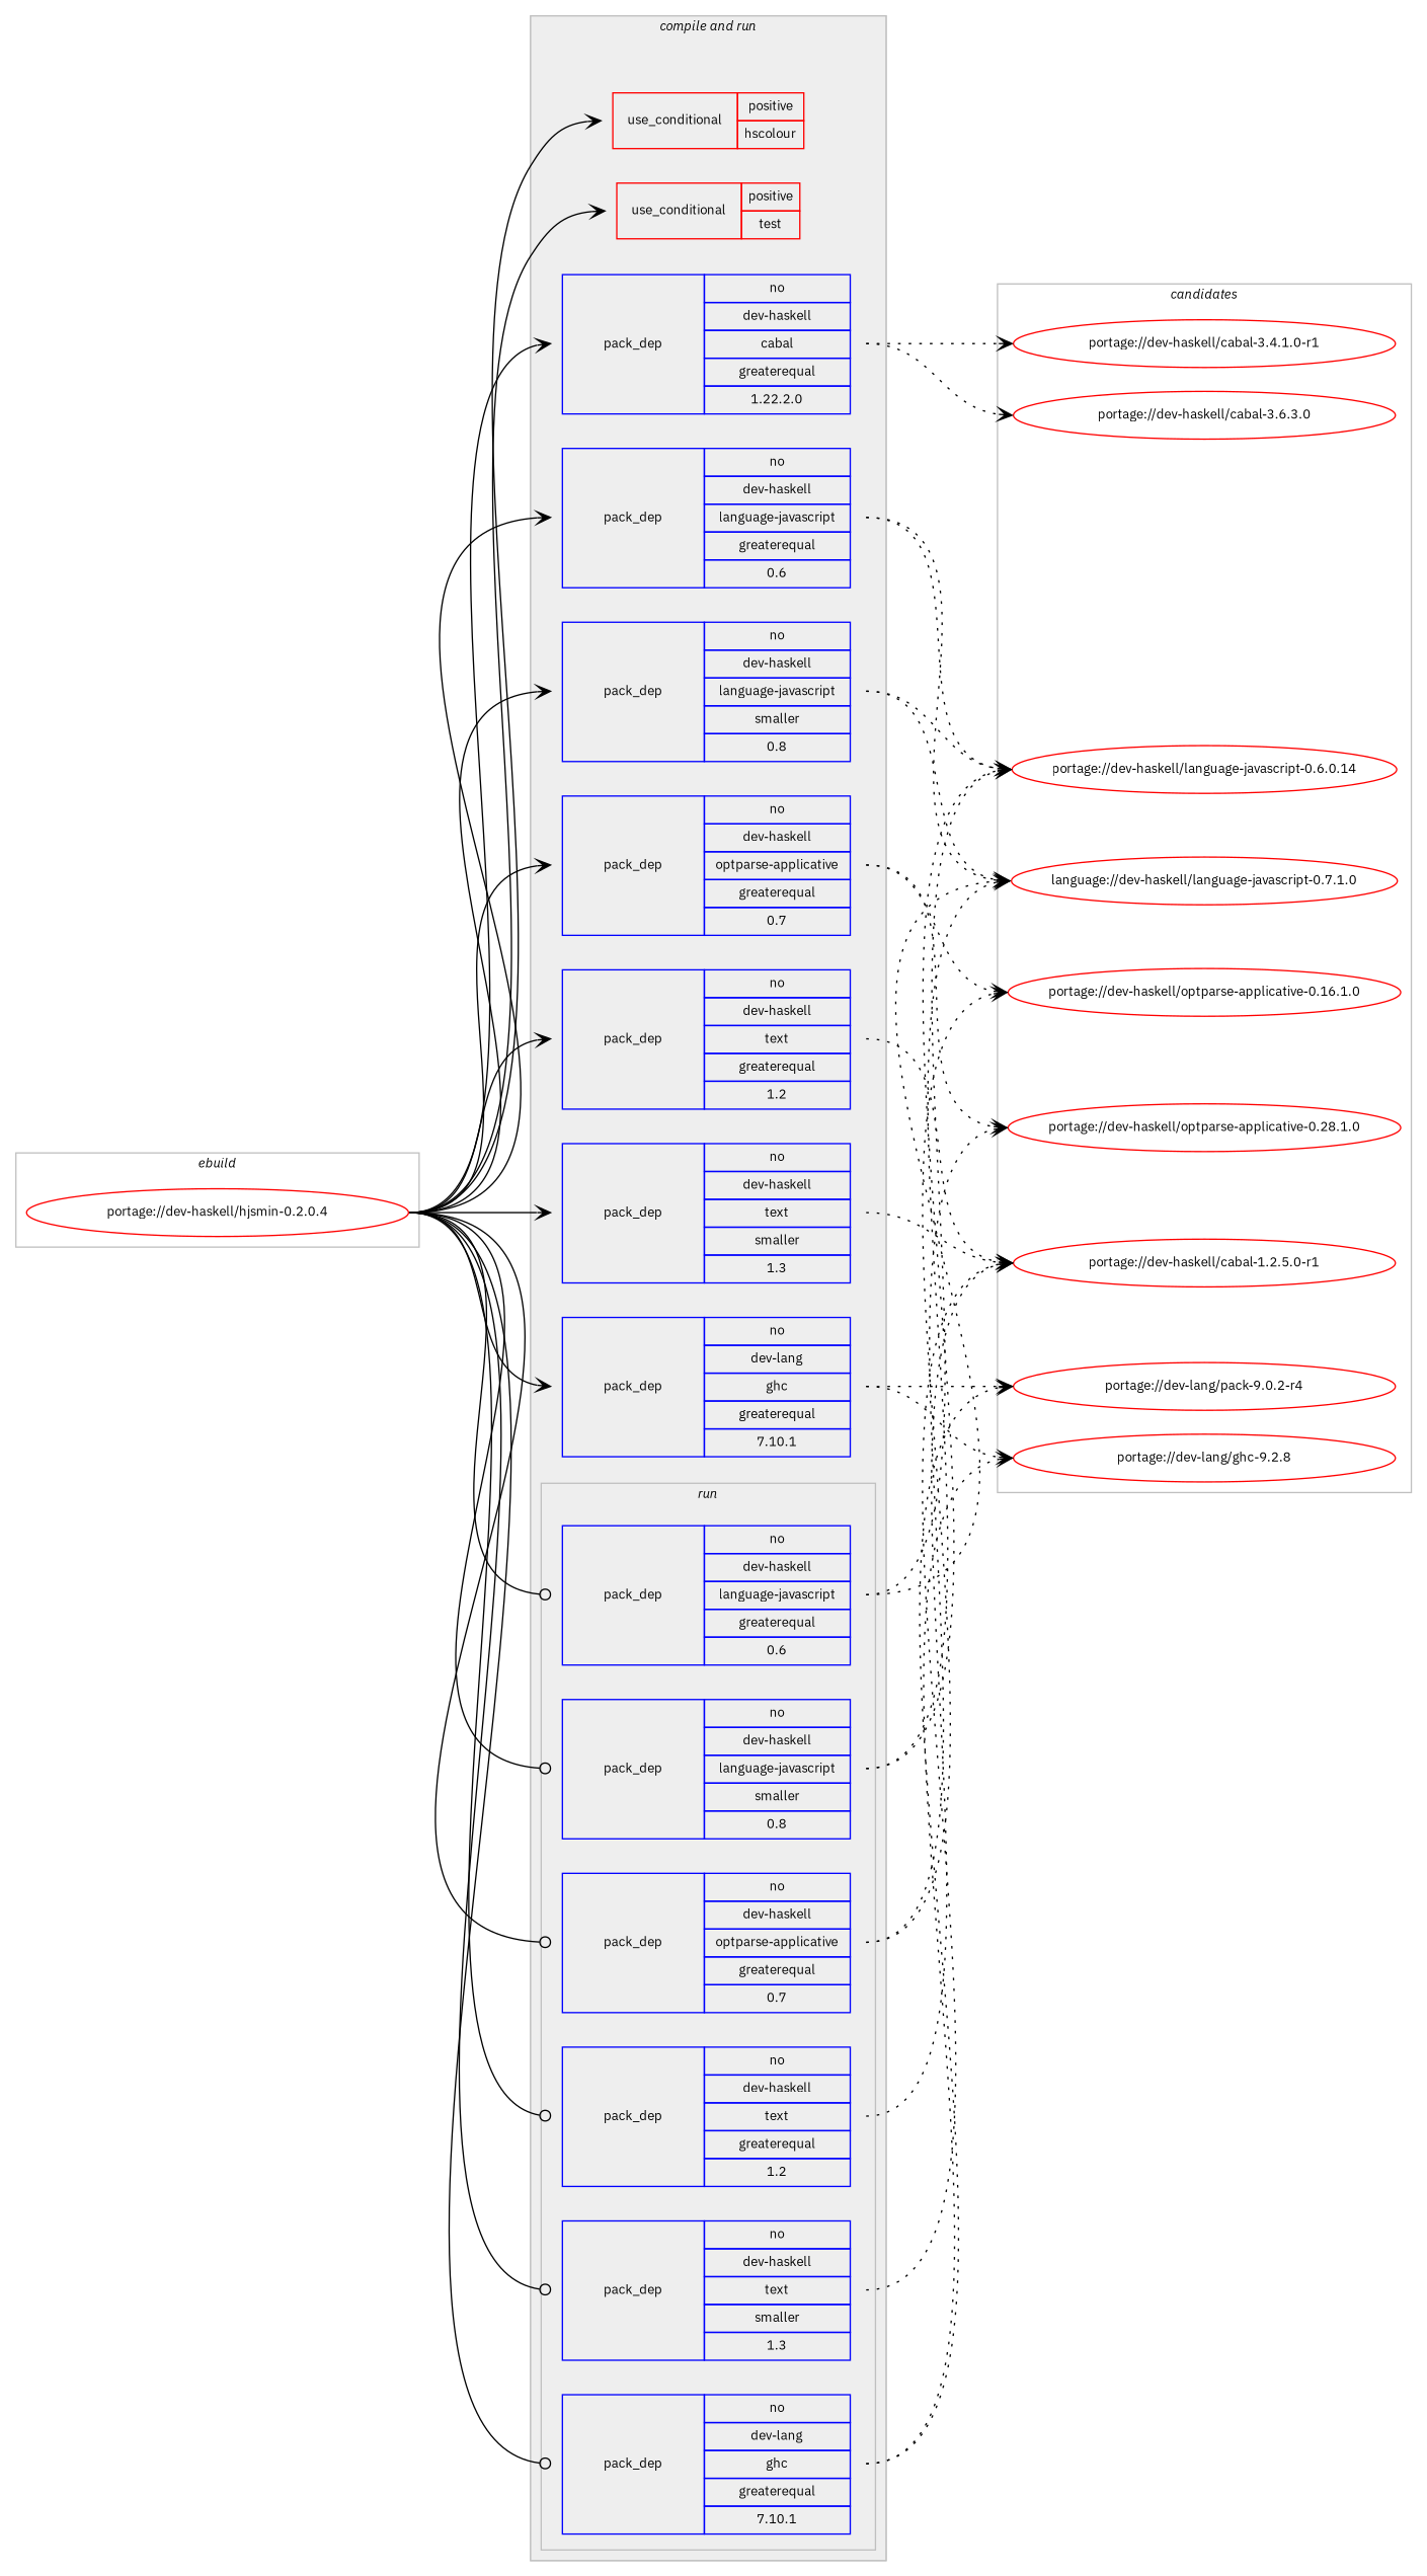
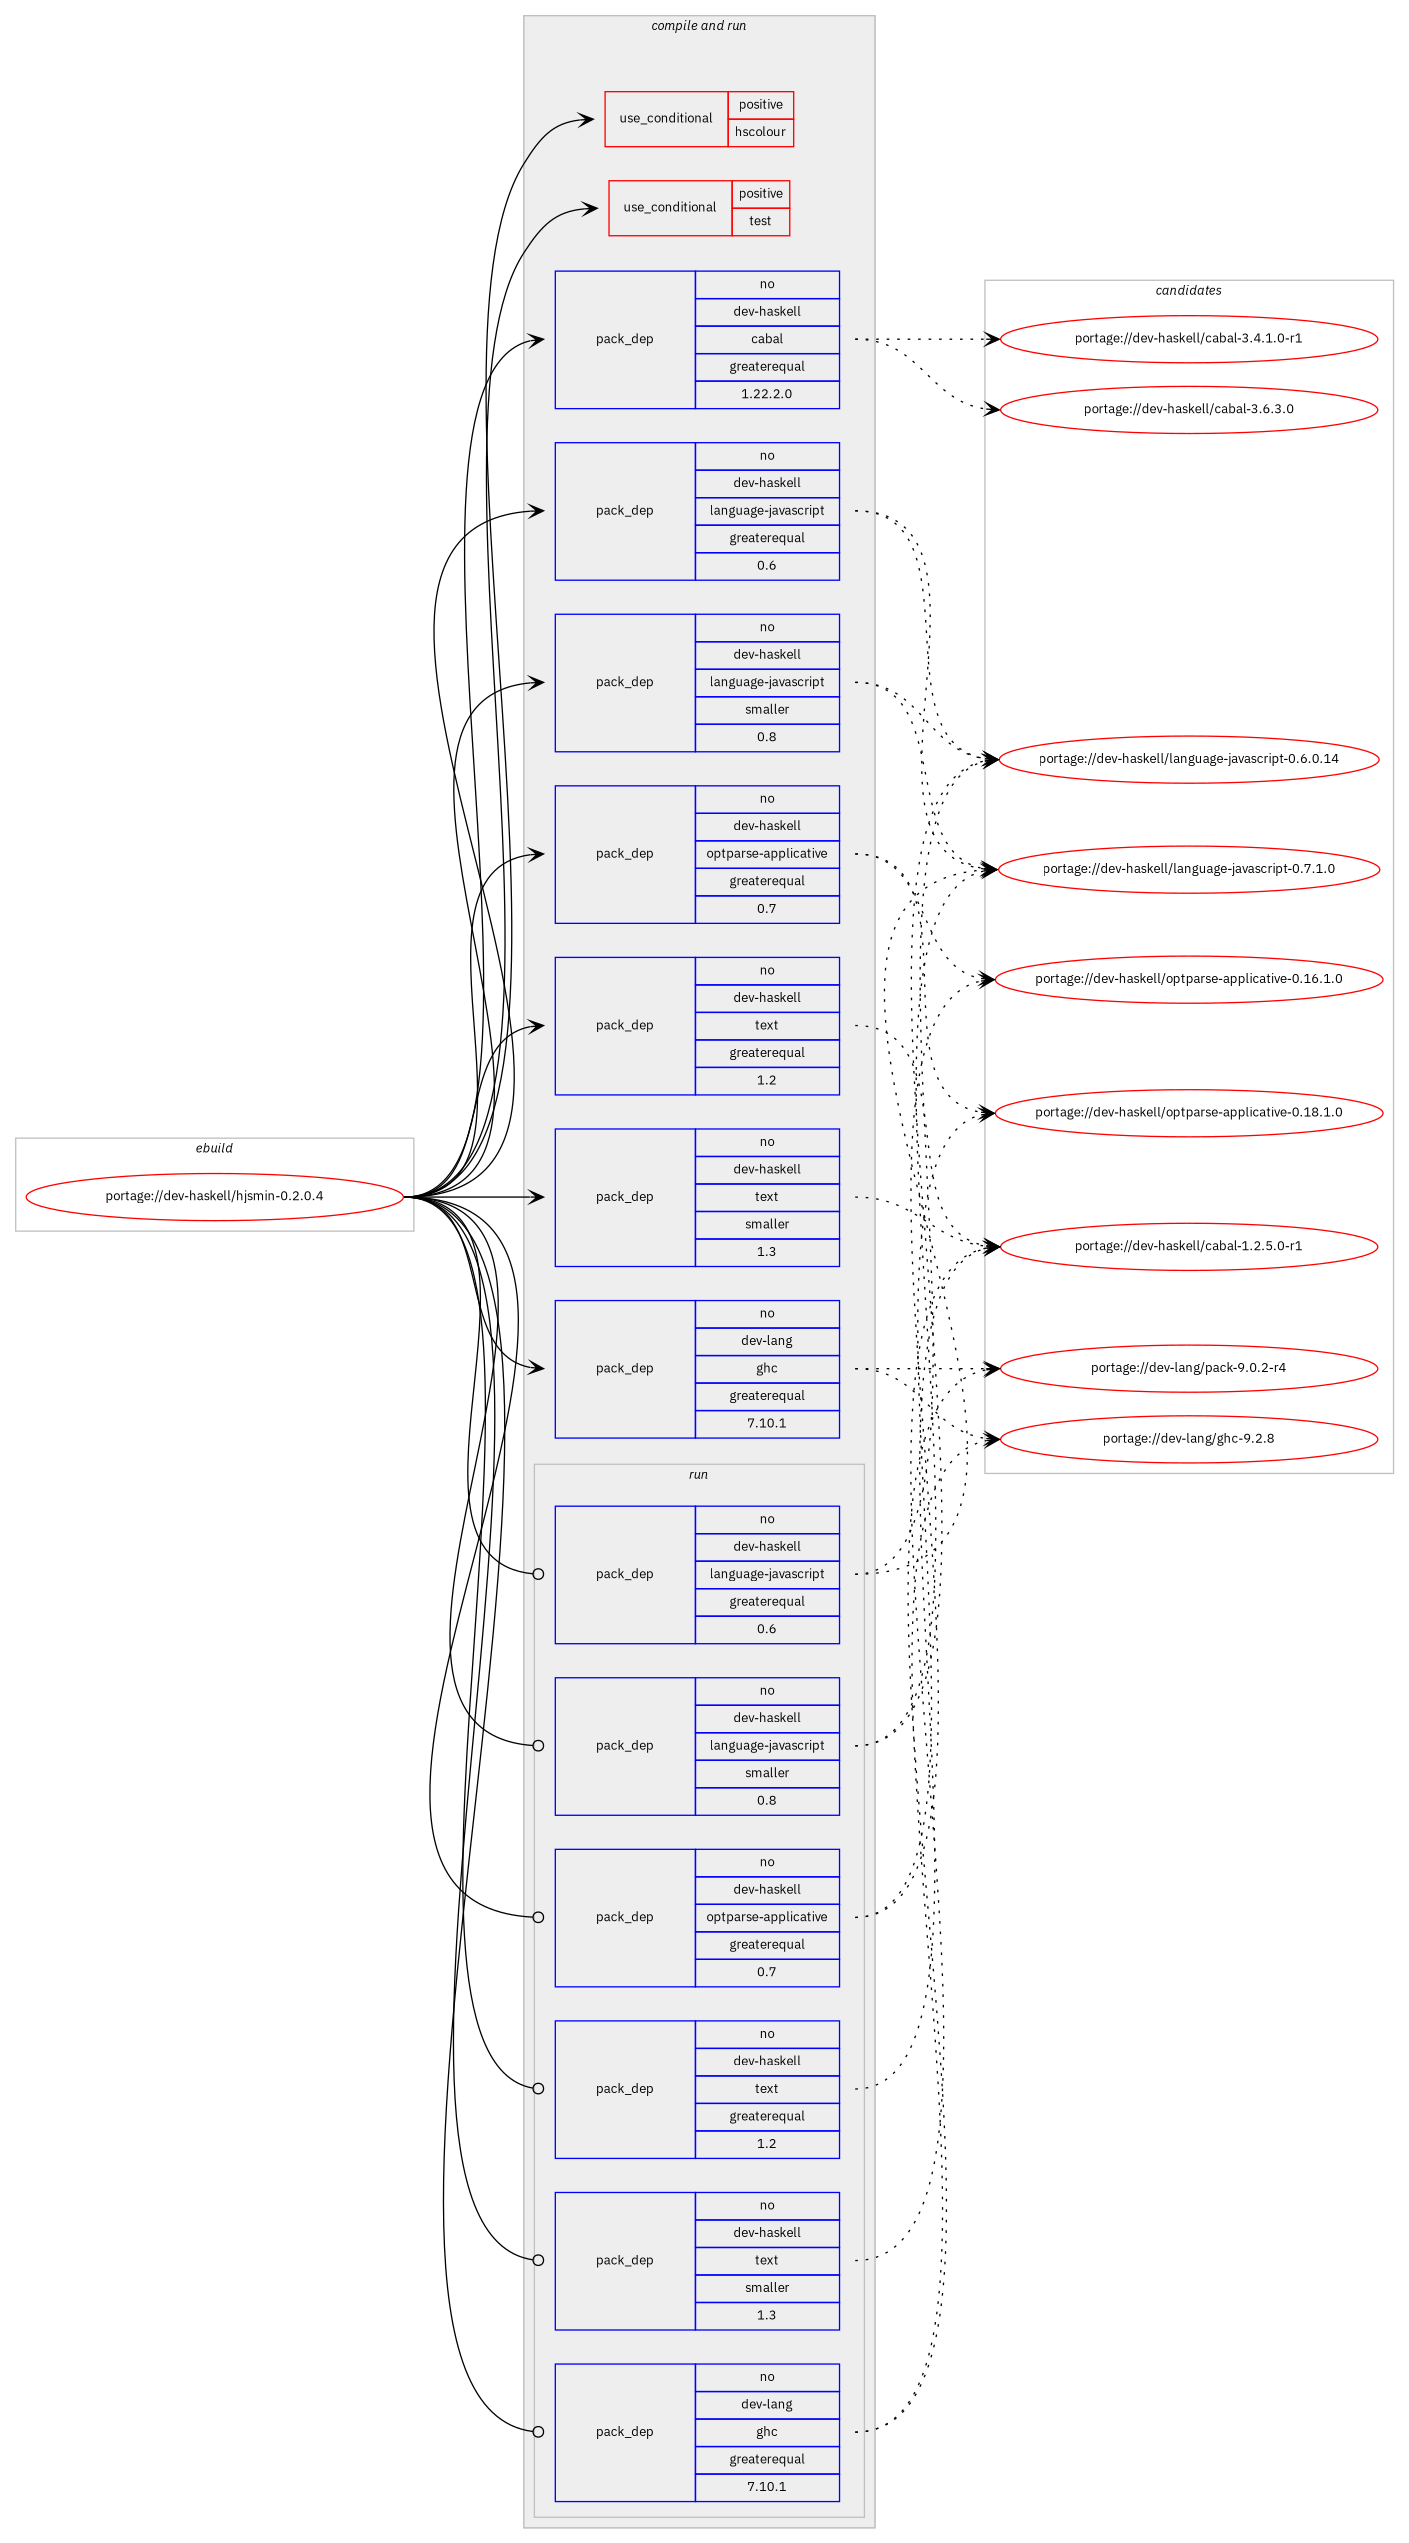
  digraph {
    compound=true
    concentrate=true
    fontname="IBM Plex Sans"
    fontsize=10
    newrank=true
    rankdir=LR
    ranksep=1.5
    node [color=blue fontname="IBM Plex Sans" fontsize=10 shape=none]
    edge [arrowhead=vee fontname="IBM Plex Sans" headport=w style=dotted tailport=e weight=100]
    n1 [color=red label="portage://dev-haskell/hjsmin-0.2.0.4" width=4 shape=""]
    n2 [color=red label=<<TABLE BORDER="0" CELLBORDER="1" CELLSPACING="0" CELLPADDING="4"><TR><TD ROWSPAN="3" CELLPADDING="10">use_conditional</TD></TR><TR><TD>positive</TD></TR><TR><TD>hscolour</TD></TR></TABLE>>]
    n3 [color=red label=<<TABLE BORDER="0" CELLBORDER="1" CELLSPACING="0" CELLPADDING="4"><TR><TD ROWSPAN="3" CELLPADDING="10">use_conditional</TD></TR><TR><TD>positive</TD></TR><TR><TD>test</TD></TR></TABLE>>]
    n4 [label=<<TABLE BORDER="0" CELLBORDER="1" CELLSPACING="0" CELLPADDING="4" WIDTH="220"><TR><TD ROWSPAN="6" CELLPADDING="30">pack_dep</TD></TR><TR><TD WIDTH="110">no</TD></TR><TR><TD>dev-haskell</TD></TR><TR><TD>cabal</TD></TR><TR><TD>greaterequal</TD></TR><TR><TD>1.22.2.0</TD></TR></TABLE>>]
    n5 [label=<<TABLE BORDER="0" CELLBORDER="1" CELLSPACING="0" CELLPADDING="4" WIDTH="220"><TR><TD ROWSPAN="6" CELLPADDING="30">pack_dep</TD></TR><TR><TD WIDTH="110">no</TD></TR><TR><TD>dev-haskell</TD></TR><TR><TD>language-javascript</TD></TR><TR><TD>greaterequal</TD></TR><TR><TD>0.6</TD></TR></TABLE>>]
    n6 [label=<<TABLE BORDER="0" CELLBORDER="1" CELLSPACING="0" CELLPADDING="4" WIDTH="220"><TR><TD ROWSPAN="6" CELLPADDING="30">pack_dep</TD></TR><TR><TD WIDTH="110">no</TD></TR><TR><TD>dev-haskell</TD></TR><TR><TD>language-javascript</TD></TR><TR><TD>smaller</TD></TR><TR><TD>0.8</TD></TR></TABLE>>]
    n7 [label=<<TABLE BORDER="0" CELLBORDER="1" CELLSPACING="0" CELLPADDING="4" WIDTH="220"><TR><TD ROWSPAN="6" CELLPADDING="30">pack_dep</TD></TR><TR><TD WIDTH="110">no</TD></TR><TR><TD>dev-haskell</TD></TR><TR><TD>optparse-applicative</TD></TR><TR><TD>greaterequal</TD></TR><TR><TD>0.7</TD></TR></TABLE>>]
    n8 [label=<<TABLE BORDER="0" CELLBORDER="1" CELLSPACING="0" CELLPADDING="4" WIDTH="220"><TR><TD ROWSPAN="6" CELLPADDING="30">pack_dep</TD></TR><TR><TD WIDTH="110">no</TD></TR><TR><TD>dev-haskell</TD></TR><TR><TD>text</TD></TR><TR><TD>greaterequal</TD></TR><TR><TD>1.2</TD></TR></TABLE>>]
    n9 [label=<<TABLE BORDER="0" CELLBORDER="1" CELLSPACING="0" CELLPADDING="4" WIDTH="220"><TR><TD ROWSPAN="6" CELLPADDING="30">pack_dep</TD></TR><TR><TD WIDTH="110">no</TD></TR><TR><TD>dev-haskell</TD></TR><TR><TD>text</TD></TR><TR><TD>smaller</TD></TR><TR><TD>1.3</TD></TR></TABLE>>]
    n10 [label=<<TABLE BORDER="0" CELLBORDER="1" CELLSPACING="0" CELLPADDING="4" WIDTH="220"><TR><TD ROWSPAN="6" CELLPADDING="30">pack_dep</TD></TR><TR><TD WIDTH="110">no</TD></TR><TR><TD>dev-lang</TD></TR><TR><TD>ghc</TD></TR><TR><TD>greaterequal</TD></TR><TR><TD>7.10.1</TD></TR></TABLE>>]
    n11 [label=<<TABLE BORDER="0" CELLBORDER="1" CELLSPACING="0" CELLPADDING="4" WIDTH="220"><TR><TD ROWSPAN="6" CELLPADDING="30">pack_dep</TD></TR><TR><TD WIDTH="110">no</TD></TR><TR><TD>dev-haskell</TD></TR><TR><TD>language-javascript</TD></TR><TR><TD>greaterequal</TD></TR><TR><TD>0.6</TD></TR></TABLE>>]
    n12 [label=<<TABLE BORDER="0" CELLBORDER="1" CELLSPACING="0" CELLPADDING="4" WIDTH="220"><TR><TD ROWSPAN="6" CELLPADDING="30">pack_dep</TD></TR><TR><TD WIDTH="110">no</TD></TR><TR><TD>dev-haskell</TD></TR><TR><TD>language-javascript</TD></TR><TR><TD>smaller</TD></TR><TR><TD>0.8</TD></TR></TABLE>>]
    n13 [label=<<TABLE BORDER="0" CELLBORDER="1" CELLSPACING="0" CELLPADDING="4" WIDTH="220"><TR><TD ROWSPAN="6" CELLPADDING="30">pack_dep</TD></TR><TR><TD WIDTH="110">no</TD></TR><TR><TD>dev-haskell</TD></TR><TR><TD>optparse-applicative</TD></TR><TR><TD>greaterequal</TD></TR><TR><TD>0.7</TD></TR></TABLE>>]
    n14 [label=<<TABLE BORDER="0" CELLBORDER="1" CELLSPACING="0" CELLPADDING="4" WIDTH="220"><TR><TD ROWSPAN="6" CELLPADDING="30">pack_dep</TD></TR><TR><TD WIDTH="110">no</TD></TR><TR><TD>dev-haskell</TD></TR><TR><TD>text</TD></TR><TR><TD>greaterequal</TD></TR><TR><TD>1.2</TD></TR></TABLE>>]
    n15 [label=<<TABLE BORDER="0" CELLBORDER="1" CELLSPACING="0" CELLPADDING="4" WIDTH="220"><TR><TD ROWSPAN="6" CELLPADDING="30">pack_dep</TD></TR><TR><TD WIDTH="110">no</TD></TR><TR><TD>dev-haskell</TD></TR><TR><TD>text</TD></TR><TR><TD>smaller</TD></TR><TR><TD>1.3</TD></TR></TABLE>>]
    n16 [label=<<TABLE BORDER="0" CELLBORDER="1" CELLSPACING="0" CELLPADDING="4" WIDTH="220"><TR><TD ROWSPAN="6" CELLPADDING="30">pack_dep</TD></TR><TR><TD WIDTH="110">no</TD></TR><TR><TD>dev-lang</TD></TR><TR><TD>ghc</TD></TR><TR><TD>greaterequal</TD></TR><TR><TD>7.10.1</TD></TR></TABLE>>]
    n17 [color=red label="portage://dev-haskell/cabal-3.4.1.0-r1" width=4 shape=""]
    n18 [color=red label="portage://dev-haskell/cabal-3.6.3.0" width=4 shape=""]
    n19 [color=red label="portage://dev-haskell/language-javascript-0.6.0.14" width=4 shape=""]
-   n20 [color=red label="language://dev-haskell/language-javascript-0.7.1.0" width=4 shape=""]
+   n20 [color=red label="portage://dev-haskell/language-javascript-0.7.1.0" width=4 shape=""]
    n21 [color=red label="portage://dev-haskell/optparse-applicative-0.16.1.0" width=4 shape=""]
-   n22 [color=red label="portage://dev-haskell/optparse-applicative-0.28.1.0" width=4 shape=""]
+   n22 [color=red label="portage://dev-haskell/optparse-applicative-0.18.1.0" width=4 shape=""]
    n23 [color=red label="portage://dev-haskell/cabal-1.2.5.0-r1" width=4 shape=""]
    n24 [color=red label="portage://dev-lang/pack-9.0.2-r4" width=4 shape=""]
    n25 [color=red label="portage://dev-lang/ghc-9.2.8" width=4 shape=""]
    subgraph cluster_1 {
      color=gray
      label=<<i>ebuild</i>>
      rank=same
      n1
    }
    subgraph cluster_2 {
      color=gray
      label=<<i>dependencies</i>>
      subgraph cluster_3 {
        color=gray
        fillcolor="#eeeeee"
        label=<<i>compile</i>>
        style=filled
        subgraph sub_4 {
          color=gray
          fillcolor="#eeeeee"
          label=<<i>compile</i>>
          style=filled
          n2
        }
        subgraph sub_5 {
          color=gray
          fillcolor="#eeeeee"
          label=<<i>compile</i>>
          style=filled
          n3
        }
        subgraph sub_6 {
          color=gray
          fillcolor="#eeeeee"
          label=<<i>compile</i>>
          style=filled
          n4
        }
        subgraph sub_7 {
          color=gray
          fillcolor="#eeeeee"
          label=<<i>compile</i>>
          style=filled
          n5
        }
        subgraph sub_8 {
          color=gray
          fillcolor="#eeeeee"
          label=<<i>compile</i>>
          style=filled
          n6
        }
        subgraph sub_9 {
          color=gray
          fillcolor="#eeeeee"
          label=<<i>compile</i>>
          style=filled
          n7
        }
        subgraph sub_10 {
          color=gray
          fillcolor="#eeeeee"
          label=<<i>compile</i>>
          style=filled
          n8
        }
        subgraph sub_11 {
          color=gray
          fillcolor="#eeeeee"
          label=<<i>compile</i>>
          style=filled
          n9
        }
        subgraph sub_12 {
          color=gray
          fillcolor="#eeeeee"
          label=<<i>compile</i>>
          style=filled
          n10
        }
      }
      subgraph cluster_13 {
        color=gray
        fillcolor="#eeeeee"
        label=<<i>compile and run</i>>
        style=filled
      }
      subgraph cluster_14 {
        color=gray
        fillcolor="#eeeeee"
        label=<<i>run</i>>
        style=filled
        subgraph sub_15 {
          color=gray
          fillcolor="#eeeeee"
          label=<<i>run</i>>
          style=filled
          n11
        }
        subgraph sub_16 {
          color=gray
          fillcolor="#eeeeee"
          label=<<i>run</i>>
          style=filled
          n12
        }
        subgraph sub_17 {
          color=gray
          fillcolor="#eeeeee"
          label=<<i>run</i>>
          style=filled
          n13
        }
        subgraph sub_18 {
          color=gray
          fillcolor="#eeeeee"
          label=<<i>run</i>>
          style=filled
          n14
        }
        subgraph sub_19 {
          color=gray
          fillcolor="#eeeeee"
          label=<<i>run</i>>
          style=filled
          n15
        }
        subgraph sub_20 {
          color=gray
          fillcolor="#eeeeee"
          label=<<i>run</i>>
          style=filled
          n16
        }
      }
    }
    subgraph cluster_21 {
      color=gray
      label=<<i>candidates</i>>
      rank=same
      subgraph sub_22 {
        color=black
        label=<<i>candidates</i>>
        nodesep=1
        rank=same
        n17
        n18
      }
      subgraph sub_23 {
        color=black
        label=<<i>candidates</i>>
        nodesep=1
        rank=same
        n19
        n20
      }
      subgraph sub_24 {
        color=black
        label=<<i>candidates</i>>
        nodesep=1
        rank=same
        n19
        n20
      }
      subgraph sub_25 {
        color=black
        label=<<i>candidates</i>>
        nodesep=1
        rank=same
        n21
        n22
      }
      subgraph sub_26 {
        color=black
        label=<<i>candidates</i>>
        nodesep=1
        rank=same
        n23
      }
      subgraph sub_27 {
        color=black
        label=<<i>candidates</i>>
        nodesep=1
        rank=same
        n23
      }
      subgraph sub_28 {
        color=black
        label=<<i>candidates</i>>
        nodesep=1
        rank=same
        n24
        n25
      }
      subgraph sub_29 {
        color=black
        label=<<i>candidates</i>>
        nodesep=1
        rank=same
        n19
        n20
      }
      subgraph sub_30 {
        color=black
        label=<<i>candidates</i>>
        nodesep=1
        rank=same
        n19
        n20
      }
      subgraph sub_31 {
        color=black
        label=<<i>candidates</i>>
        nodesep=1
        rank=same
        n21
        n22
      }
      subgraph sub_32 {
        color=black
        label=<<i>candidates</i>>
        nodesep=1
        rank=same
        n23
      }
      subgraph sub_33 {
        color=black
        label=<<i>candidates</i>>
        nodesep=1
        rank=same
        n23
      }
      subgraph sub_34 {
        color=black
        label=<<i>candidates</i>>
        nodesep=1
        rank=same
        n24
        n25
      }
    }
    n1 -> n2 [style=solid weight=20]
    n1 -> n3 [style=solid weight=20]
    n1 -> n4 [style=solid weight=20]
    n1 -> n5 [style=solid weight=20]
    n1 -> n6 [style=solid weight=20]
    n1 -> n7 [style=solid weight=20]
    n1 -> n8 [style=solid weight=20]
    n1 -> n9 [style=solid weight=20]
    n1 -> n10 [style=solid weight=20]
    n1 -> n11 [arrowhead=odot style=solid weight=20]
    n1 -> n12 [arrowhead=odot style=solid weight=20]
    n1 -> n13 [arrowhead=odot style=solid weight=20]
    n1 -> n14 [arrowhead=odot style=solid weight=20]
    n1 -> n15 [arrowhead=odot style=solid weight=20]
    n1 -> n16 [arrowhead=odot style=solid weight=20]
    n4 -> n17
    n4 -> n18
    n5 -> n19
    n5 -> n20
    n6 -> n19
    n6 -> n20
    n7 -> n21
    n7 -> n22
    n8 -> n23
    n9 -> n23
    n10 -> n24
    n10 -> n25
    n11 -> n19
    n11 -> n20
    n12 -> n19
    n12 -> n20
    n13 -> n21
    n13 -> n22
    n14 -> n23
    n15 -> n23
    n16 -> n24
    n16 -> n25
  }
